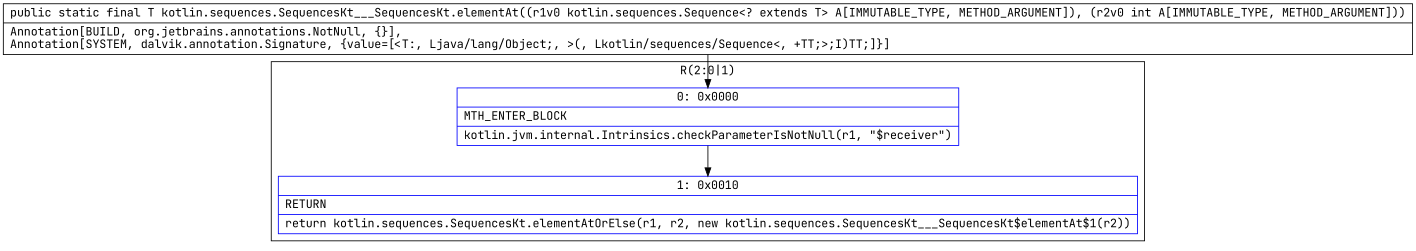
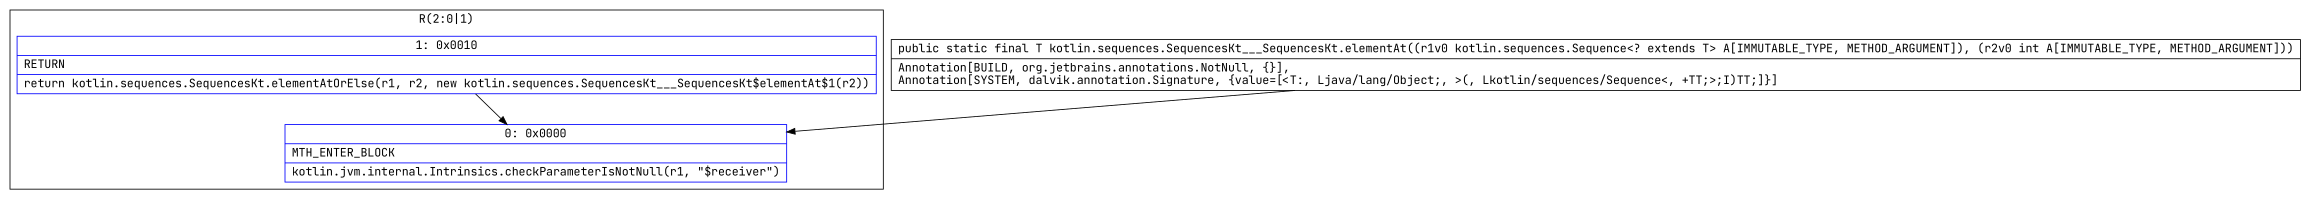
  digraph {
    fontname="JetBrains Mono"
    node [color=blue shape=record fontname="JetBrains Mono"]
    edge [fontname="JetBrains Mono"]
    n1 [label="{0\:\ 0x0000|MTH_ENTER_BLOCK\l|kotlin.jvm.internal.Intrinsics.checkParameterIsNotNull(r1, \"$receiver\")\l}"]
    n2 [label="{1\:\ 0x0010|RETURN\l|return kotlin.sequences.SequencesKt.elementAtOrElse(r1, r2, new kotlin.sequences.SequencesKt___SequencesKt$elementAt$1(r2))\l}"]
    n3 [label="{public static final T kotlin.sequences.SequencesKt___SequencesKt.elementAt((r1v0 kotlin.sequences.Sequence\<? extends T\> A[IMMUTABLE_TYPE, METHOD_ARGUMENT]), (r2v0 int A[IMMUTABLE_TYPE, METHOD_ARGUMENT]))  | Annotation[BUILD, org.jetbrains.annotations.NotNull, \{\}], \lAnnotation[SYSTEM, dalvik.annotation.Signature, \{value=[\<T:, Ljava\/lang\/Object;, \>(, Lkotlin\/sequences\/Sequence\<, +TT;\>;I)TT;]\}]\l}" color=""]
    subgraph cluster_1 {
      label="R(2:0|1)"
      n1
      n2
    }
-   n1 -> n2
+   n2 -> n1
    n3 -> n1
  }
